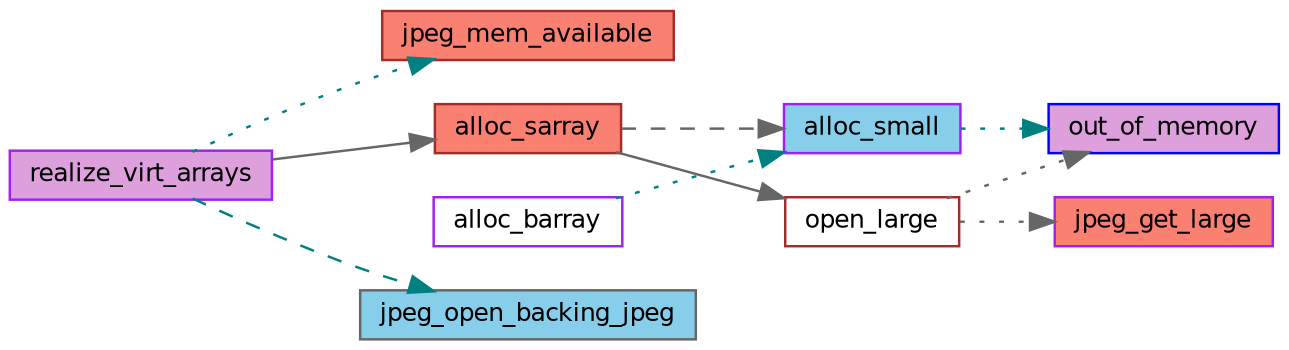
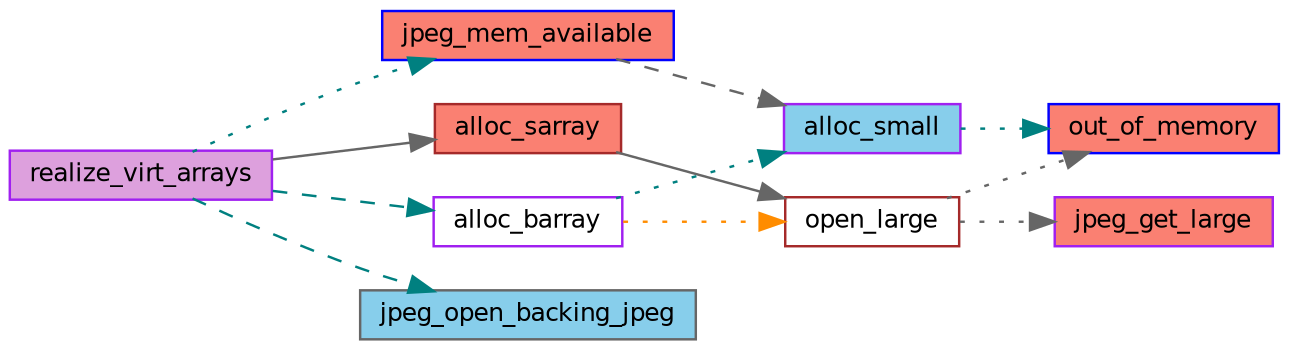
  digraph {
    rankdir=LR
    node [color=purple fillcolor=salmon fontname=Helvetica fontsize=10 shape=record style=filled]
    edge [color=teal fontname=Helvetica fontsize=10 labelfontname=Helvetica labelfontsize=10 style=dotted]
    n1 [fillcolor=plum fontcolor=black height=0.2 label=realize_virt_arrays width=0.4]
-   n2 [color=brown height=0.2 label=jpeg_mem_available width=0.4]
+   n2 [color=blue height=0.2 label=jpeg_mem_available width=0.4]
    n3 [color=gray40 fillcolor=skyblue height=0.2 label=jpeg_open_backing_jpeg width=0.4]
    n4 [color=brown height=0.2 label=alloc_sarray width=0.4]
    n5 [fillcolor=white height=0.2 label=alloc_barray width=0.4]
    n6 [fillcolor=skyblue height=0.2 label=alloc_small width=0.4]
    n7 [color=brown fillcolor=white height=0.2 label=open_large width=0.4]
-   n8 [color=blue fillcolor=plum height=0.2 label=out_of_memory width=0.4]
+   n8 [color=blue height=0.2 label=out_of_memory width=0.4]
    n9 [height=0.2 label=jpeg_get_large width=0.4]
    n1 -> n2
    n1 -> n3 [style=dashed]
    n1 -> n4 [color=gray40 style=solid]
-   n4 -> n6 [color=gray40 style=dashed]
+   n1 -> n5 [style=dashed]
+   n2 -> n6 [color=gray40 style=dashed]
    n4 -> n7 [color=gray40 style=solid]
    n5 -> n6
+   n5 -> n7 [color=darkorange]
    n6 -> n8
    n7 -> n8 [color=gray40]
    n7 -> n9 [color=gray40]
  }
